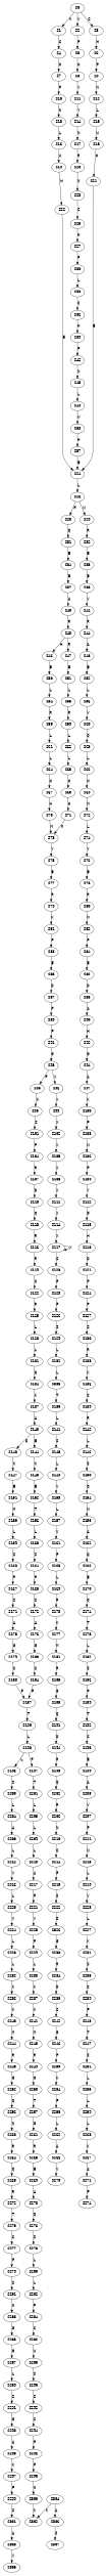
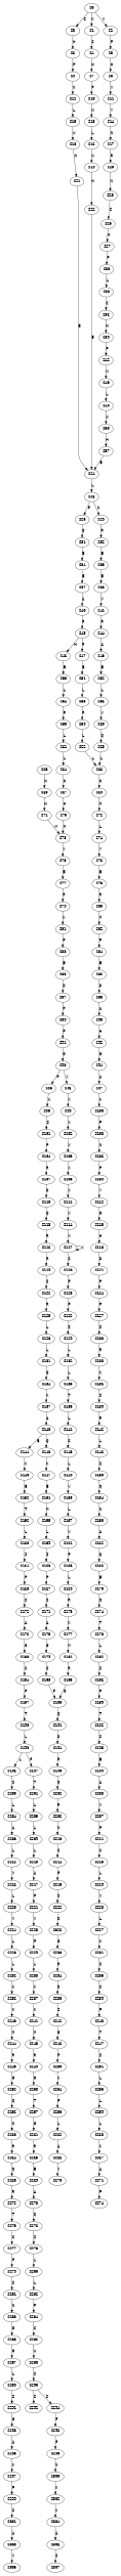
  strict digraph {
    fontname="DejaVu Sans Mono"
    node [fontname="DejaVu Sans Mono"]
    edge [fontname="DejaVu Sans Mono"]
    S0
    S1
    S2
    S3
    S4
    S5
    S6
    S7
    S8
    S9
    S10
    S11
    S12
    S13
    S14
    S15
    S16
    S17
    S18
    S19
    S20
    S21
    S22
    S23
    S24
    S25
    S26
    S27
    S28
    S29
    S30
    S31
    S32
    S33
    S34
    S35
    S36
    S37
    S38
    S39
    S40
    S41
    S42
    S43
    S44
    S45
    S46
    S47
    S48
    S49
    S50
    S51
    S52
    S53
    S54
    S55
    S56
    S57
    S58
    S59
    S60
    S61
    S62
    S63
    S64
    S65
    S66
    S67
    S68
    S69
    S70
    S71
    S72
    S73
    S74
    S75
    S76
    S77
    S78
    S79
    S80
    S81
    S82
    S83
    S84
    S85
    S86
    S87
    S88
    S89
    S90
    S91
    S92
    S93
    S94
    S95
    S96
    S97
    S98
    S99
    S100
    S101
    S102
    S103
    S104
    S105
    S106
    S107
    S108
    S109
    S110
    S111
    S112
    S113
    S114
    S115
    S116
    S117
    S118
    S119
    S120
    S121
    S122
    S123
    S124
    S125
    S126
    S127
    S128
    S129
    S130
    S131
    S132
    S133
    S134
-   S135 [label=S835]
+   S135
    S136
    S137
    S138
    S139
    S140
    S141
    S142
    S143
    S144
    S145
    S146
    S147
    S148
    S149
    S150
    S151
    S152
    S153
    S154
    S155
    S156
    S157
    S158
    S159
    S160
    S161
    S162
    S163
    S164
    S165
    S166
    S167
    S168
    S169
    S170
    S171
    S172
    S173
    S174
    S175
    S176
    S177
    S178
    S179
    S180
    S181
    S182
    S183
    S184
    S185
    S186
    S187
    S188
    S189
    S190
    S191
    S192
    S193
    S194
    S195
    S196
    S197
    S198
    S199
    S200
    S201
    S202
    S203
    S204
    S205
    S206
    S207
    S208
    S209
    S210
    S211
    S212
    S213
    S214
    S215
    S216
    S217
    S218
    S219
    S220
    S221
    S222
    S223
    S224
    S225
    n227 [label=S826]
    S227
    S228
    S229
    S230
    S231
    S232
    S233
    S234
    S235
    S236
    S237
    S238
    S239
    S240
    S241
    S242
    S243
    S244
    S245
    S246
    S247
    S248
    S249
    S250
    S251
    S252
    S253
    S254
    S255
    S256
    S257
    S258
    S259
    S260
    S261
    S262
    S263
    S264
    S265
    S266
    S267
    S268
    S269
    S270
    S271
    S272
    S273
    S274
    S275
    S276
    S277
    S278
    S279
    S280
    S281
    S282
    S283
    S284
    S285
    S286
    S287
    S288
    S289
    S290
    S291
    S292
    S293
    S294
    S295
    S296
    S297
    S298
    S299
    S300
    S301
    S302
    S303
    S304
    S305
    S306
    S307
    S0 -> S1 [label=K]
    S0 -> S2 [label=V]
    S0 -> S3 [label=C]
    S1 -> S4 [label=C]
    S2 -> S5 [label=P]
    S3 -> S6 [label=H]
    S4 -> S7 [label=H]
    S5 -> S8 [label=H]
    S6 -> S9 [label=P]
    S7 -> S10 [label=P]
    S8 -> S11 [label=V]
    S9 -> S12 [label=N]
    S10 -> S13 [label=N]
    S11 -> S14 [label=Y]
    S12 -> S15 [label=L]
    S13 -> S16 [label=L]
    S14 -> S17 [label=N]
    S15 -> S18 [label=W]
    S16 -> S19 [label=W]
    S17 -> S20 [label=R]
    S18 -> S21 [label=H]
    S19 -> S22 [label=H]
    S20 -> S23 [label=N]
    S21 -> S24 [label=E]
    S22 -> S24 [label=E]
    S23 -> S25 [label=C]
    S24 -> S26 [label=L]
    S25 -> S27 [label=H]
    S26 -> S28 [label=F]
    S26 -> S29 [label=N]
    S27 -> S30 [label=P]
    S28 -> S31 [label=Q]
    S29 -> S32 [label=R]
    S30 -> S33 [label=L]
    S31 -> S34 [label=E]
    S32 -> S35 [label=E]
    S33 -> S36 [label=C]
    S34 -> S37 [label=E]
    S35 -> S38 [label=E]
    S36 -> S39 [label=H]
    S37 -> S40 [label=A]
    S38 -> S41 [label=V]
    S39 -> S42 [label=P]
    S40 -> S43 [label=R]
    S41 -> S44 [label=R]
    S42 -> S45 [label=N]
    S43 -> S46 [label=H]
    S43 -> S47 [label=R]
    S44 -> S48 [label=A]
    S45 -> S49 [label=L]
    S46 -> S50 [label=E]
    S47 -> S51 [label=E]
    S48 -> S52 [label=E]
    S49 -> S53 [label=W]
    S50 -> S54 [label=L]
    S51 -> S55 [label=L]
    S52 -> S56 [label=L]
    S53 -> S57 [label=H]
    S54 -> S58 [label=R]
    S55 -> S59 [label=R]
    S56 -> S60 [label=V]
    S57 -> S24 [label=E]
    S58 -> S61 [label=L]
    S59 -> S62 [label=L]
    S60 -> S63 [label=Q]
    S61 -> S64 [label=L]
-   S62 -> S65 [label=L]
+   S62 -> S66 [label=L]
    S63 -> S66 [label=L]
    S64 -> S67 [label=H]
    S65 -> S68 [label=H]
    S66 -> S69 [label=H]
    S67 -> S70 [label=H]
    S68 -> S71 [label=H]
    S69 -> S72 [label=M]
    S70 -> S73 [label=M]
    S71 -> S73 [label=M]
    S72 -> S74 [label=L]
    S73 -> S75 [label=Y]
    S74 -> S76 [label=Y]
    S75 -> S77 [label=E]
    S76 -> S78 [label=E]
    S77 -> S79 [label=R]
    S78 -> S80 [label=R]
    S79 -> S81 [label=K]
    S80 -> S82 [label=M]
    S81 -> S83 [label=P]
    S82 -> S84 [label=P]
    S83 -> S85 [label=E]
    S84 -> S86 [label=E]
    S85 -> S87 [label=D]
    S86 -> S88 [label=D]
    S87 -> S89 [label=P]
    S88 -> S90 [label=A]
    S89 -> S91 [label=F]
    S90 -> S92 [label=H]
    S91 -> S93 [label=G]
    S92 -> S94 [label=G]
    S93 -> S95 [label=P]
    S93 -> S96 [label=X]
    S94 -> S97 [label=A]
    S95 -> S98 [label=K]
    S96 -> S99 [label=X]
    S97 -> S100 [label=K]
    S98 -> S101 [label=S]
    S99 -> S102 [label=X]
    S100 -> S103 [label=P]
    S101 -> S104 [label=P]
    S102 -> S105 [label=X]
    S103 -> S106 [label=N]
    S104 -> S107 [label=R]
    S105 -> S108 [label=X]
    S106 -> S109 [label=P]
    S107 -> S110 [label=D]
    S108 -> S111 [label=X]
    S109 -> S112 [label=Y]
    S110 -> S113 [label=Q]
    S111 -> S114 [label=X]
    S112 -> S115 [label=G]
    S113 -> S116 [label=R]
    S114 -> S117 [label=X]
    S115 -> S118 [label=H]
    S116 -> S119 [label=R]
    S117 -> S117 [label=X]
    S117 -> S120 [label=S]
    S118 -> S121 [label=D]
    S119 -> S122 [label=S]
    S120 -> S123 [label=F]
    S121 -> S124 [label=P]
    S122 -> S125 [label=R]
    S123 -> S126 [label=F]
    S124 -> S127 [label=P]
    S125 -> S128 [label=L]
    S126 -> S129 [label=I]
    S127 -> S130 [label=S]
    S128 -> S131 [label=L]
    S129 -> S132 [label=L]
    S130 -> S133 [label=R]
    S131 -> S134 [label=Q]
    S132 -> S135 [label=L]
    S133 -> S136 [label=K]
    S134 -> S137 [label=K]
    S135 -> S138 [label=T]
    S136 -> S139 [label=S]
    S137 -> S140 [label=A]
    S138 -> S141 [label=L]
    S139 -> S142 [label=R]
    S140 -> S143 [label=Q]
    S140 -> S144 [label=E]
    S141 -> S145 [label=S]
    S142 -> S146 [label=L]
    S143 -> S147 [label=K]
    S144 -> S148 [label=K]
    S145 -> S149 [label=L]
    S146 -> S150 [label=I]
    S147 -> S151 [label=E]
    S148 -> S152 [label=E]
    S149 -> S153 [label=V]
    S150 -> S154 [label=Q]
    S151 -> S155 [label=M]
    S152 -> S156 [label=T]
    S153 -> S157 [label=L]
    S154 -> S158 [label=N]
    S155 -> S159 [label=L]
    S156 -> S160 [label=L]
    S157 -> S161 [label=V]
    S158 -> S162 [label=A]
    S159 -> S163 [label=I]
    S160 -> S164 [label=I]
    S161 -> S165 [label=F]
    S162 -> S166 [label=Q]
    S163 -> S167 [label=P]
    S164 -> S168 [label=P]
    S165 -> S169 [label=L]
    S166 -> S170 [label=E]
    S167 -> S171 [label=S]
    S168 -> S172 [label=S]
    S169 -> S173 [label=R]
    S170 -> S174 [label=Q]
    S171 -> S175 [label=A]
    S172 -> S176 [label=A]
    S173 -> S177 [label=K]
    S174 -> S178 [label=T]
    S175 -> S179 [label=G]
    S176 -> S180 [label=G]
    S177 -> S181 [label=M]
    S178 -> S182 [label=L]
    S179 -> S183 [label=S]
    S180 -> S184 [label=S]
    S181 -> S185 [label=R]
    S182 -> S186 [label=I]
-   S183 -> S187 [label=F]
+   S183 -> S188 [label=F]
    S184 -> S187 [label=F]
    S185 -> S188 [label=G]
    S186 -> S189 [label=P]
    S187 -> S190 [label=T]
    S188 -> S191 [label=Q]
    S189 -> S192 [label=T]
    S190 -> S193 [label=L]
    S191 -> S194 [label=D]
    S192 -> S195 [label=S]
    S193 -> S196 [label=L]
    S193 -> S197 [label=F]
    S194 -> S198 [label=R]
    S195 -> S199 [label=E]
    S196 -> S200 [label=S]
    S197 -> S201 [label=T]
    S198 -> S202 [label=Q]
    S199 -> S203 [label=A]
    S200 -> S204 [label=L]
    S201 -> S205 [label=L]
    S202 -> S206 [label=R]
    S203 -> S207 [label=V]
    S204 -> S208 [label=A]
    S205 -> S209 [label=L]
    S206 -> S210 [label=N]
    S207 -> S211 [label=F]
    S208 -> S212 [label=L]
    S209 -> S213 [label=L]
    S210 -> S214 [label=C]
    S211 -> S215 [label=N]
    S212 -> S216 [label=V]
    S213 -> S217 [label=A]
    S214 -> S218 [label=F]
    S215 -> S219 [label=L]
    S216 -> S220 [label=L]
    S217 -> S221 [label=F]
    S218 -> S222 [label=S]
    S219 -> S223 [label=V]
    S220 -> S224 [label=V]
    S221 -> S225 [label=V]
    S222 -> n227 [label=D]
    S223 -> S227 [label=L]
    S224 -> S228 [label=L]
    S225 -> S229 [label=F]
    n227 -> S230 [label=G]
    S227 -> S231 [label=K]
    S228 -> S232 [label=L]
    S229 -> S233 [label=L]
    S230 -> S234 [label=R]
    S231 -> S235 [label=S]
    S232 -> S236 [label=K]
    S233 -> S237 [label=K]
    S234 -> S238 [label=D]
    S235 -> S239 [label=S]
    S236 -> S240 [label=K]
    S237 -> S241 [label=K]
    S238 -> S242 [label=S]
    S239 -> S243 [label=F]
    S240 -> S244 [label=M]
    S241 -> S245 [label=M]
    S242 -> S246 [label=G]
    S243 -> S247 [label=T]
    S244 -> S248 [label=R]
    S245 -> S249 [label=R]
    S246 -> S250 [label=P]
    S247 -> S251 [label=I]
    S248 -> S252 [label=G]
    S249 -> S253 [label=G]
    S250 -> S254 [label=K]
    S251 -> S255 [label=L]
    S252 -> S256 [label=Q]
    S253 -> S257 [label=T]
    S254 -> S258 [label=F]
    S255 -> S259 [label=L]
    S256 -> S260 [label=N]
    S257 -> S261 [label=G]
    S258 -> S262 [label=L]
    S259 -> S263 [label=L]
    S260 -> S264 [label=R]
    S261 -> S265 [label=R]
    S262 -> S266 [label=A]
    S263 -> S267 [label=K]
    S264 -> S268 [label=Q]
    S265 -> S269 [label=E]
    S266 -> S270 [label=V]
    S267 -> S271 [label=A]
    S268 -> S272 [label=R]
    S269 -> S273 [label=A]
    S271 -> S274 [label=F]
    S272 -> S275 [label=T]
    S273 -> S276 [label=Q]
    S275 -> S277 [label=C]
    S276 -> S278 [label=I]
    S277 -> S279 [label=F]
    S278 -> S280 [label=L]
    S279 -> S281 [label=S]
    S280 -> S282 [label=L]
    S281 -> S283 [label=N]
    S282 -> S284 [label=P]
    S283 -> S285 [label=G]
    S284 -> S286 [label=C]
    S285 -> S287 [label=G]
    S286 -> S288 [label=W]
    S287 -> S289 [label=L]
    S288 -> S290 [label=S]
    S289 -> S291 [label=S]
    S290 -> S292 [label=S]
    S291 -> S293 [label=G]
-   S292 -> S294 [label=S]
+   S290 -> S294 [label=S]
    S293 -> S295 [label=A]
    S294 -> S296 [label=F]
    S295 -> S297 [label=K]
    S296 -> S298 [label=F]
    S297 -> S299 [label=F]
    S298 -> S300 [label=N]
    S299 -> S301 [label=S]
    S300 -> S302 [label=K]
    S301 -> S303 [label=A]
-   S304 -> S302 [label=K]
+   S302 -> S304 [label=K]
    S303 -> S305 [label=V]
    S304 -> S306 [label=A]
    S306 -> S307 [label=S]
  }
